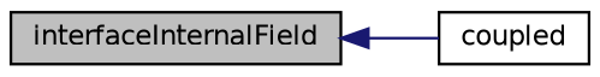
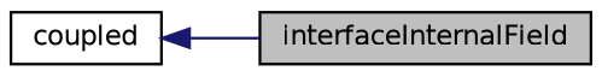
  digraph {
    rankdir=LR
    node [color=black fontname=Helvetica fontsize=10 shape=record]
    n1 [fillcolor=grey75 fontcolor=black height=0.2 label=interfaceInternalField style=filled width=0.4]
    n2 [height=0.2 label=coupled width=0.4]
-   n1 -> n2 [color=midnightblue dir=back fontname=Helvetica fontsize=10 labelfontname=Helvetica labelfontsize=10 style=solid]
+   n2 -> n1 [color=midnightblue dir=back fontname=Helvetica fontsize=10 labelfontname=Helvetica labelfontsize=10 style=solid]
  }
